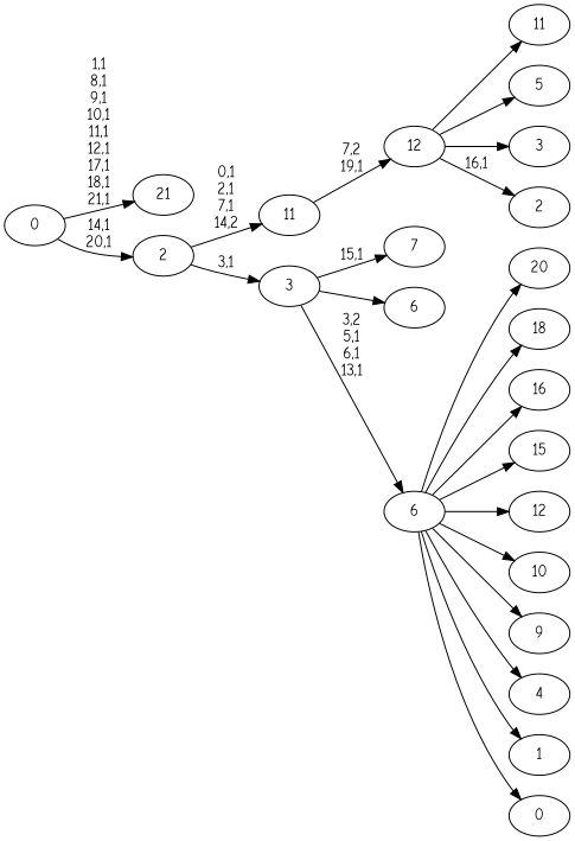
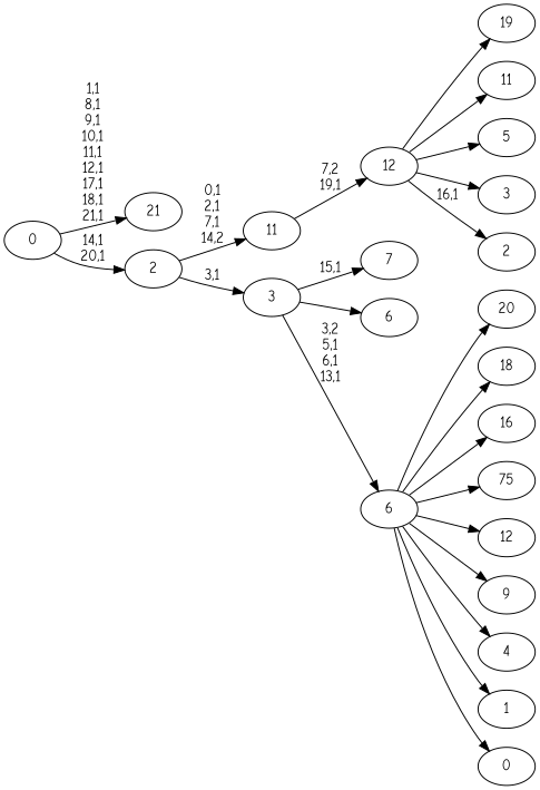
  digraph {
    fontname="Comic Neue"
    rankdir=LR
    node [fontname="Comic Neue"]
    edge [fontname="Comic Neue"]
    n1 [label=21]
    n2 [label=20]
+   n3 [label=19]
    n4 [label=18]
    n5 [label=16]
-   n6 [label=15]
+   n6 [label=75]
    n7 [label=12]
    n8 [label=11]
-   n9 [label=10]
    n10 [label=9]
    n11 [label=7]
    n12 [label=6]
    n13 [label=5]
    n14 [label=4]
    n15 [label=3]
    n16 [label=2]
    12
    11
    n19 [label=1]
    n20 [label=0]
    6
    3
    2
    0
+   12 -> n3
    12 -> n8
    12 -> n13
    12 -> n15
    12 -> n16 [label="16,1"]
    11 -> 12 [label="7,2\n19,1"]
    6 -> n2
    6 -> n4
    6 -> n5
    6 -> n6
    6 -> n7
-   6 -> n9
    6 -> n10
    6 -> n14
    6 -> n19
    6 -> n20
    3 -> n11 [label="15,1"]
    3 -> n12
    3 -> 6 [label="3,2\n5,1\n6,1\n13,1"]
    2 -> 11 [label="0,1\n2,1\n7,1\n14,2"]
    2 -> 3 [label="3,1"]
    0 -> n1 [label="1,1\n8,1\n9,1\n10,1\n11,1\n12,1\n17,1\n18,1\n21,1"]
    0 -> 2 [label="14,1\n20,1"]
  }
